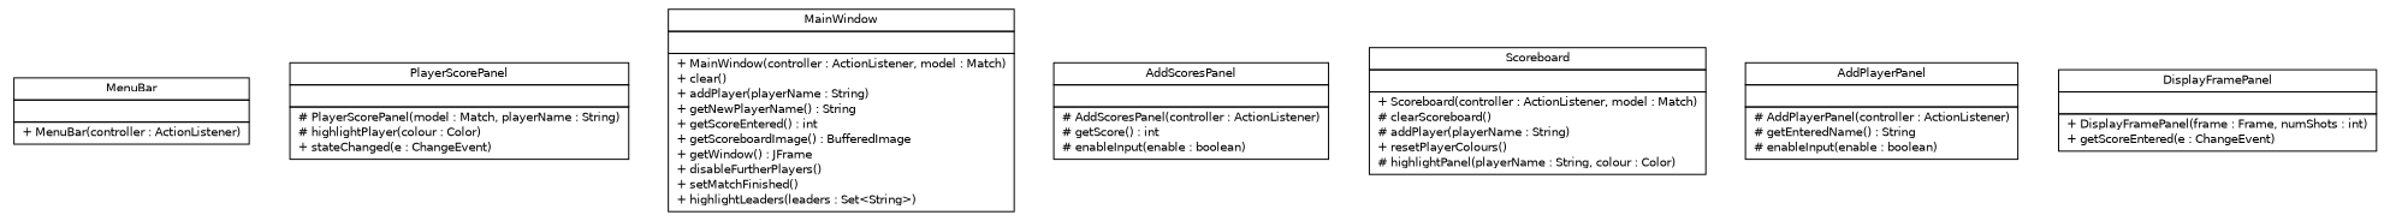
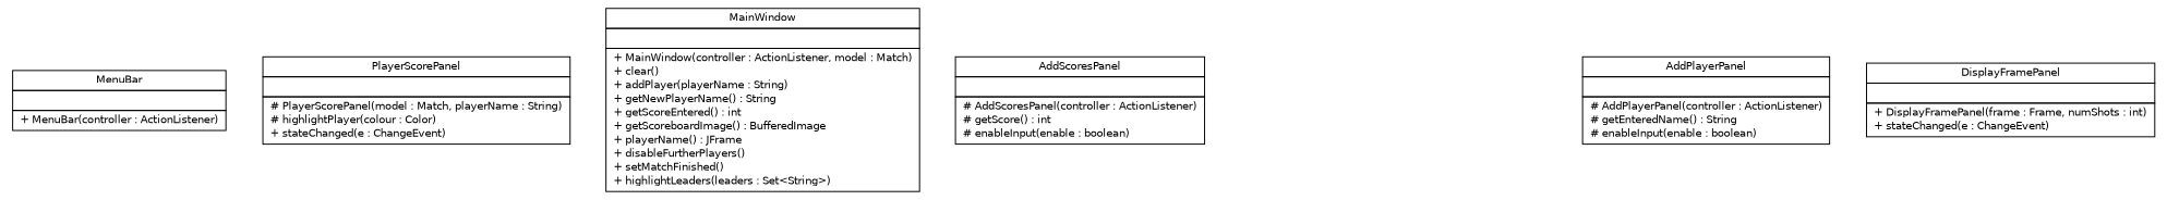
  digraph {
    nodesep=0.25
    ranksep=0.5
    node [fontcolor=black fontname=Helvetica fontsize=10.0 shape=plaintext]
    n1 [label=<<table title="thmuggleton.view.impl.MenuBar" border="0" cellborder="1" cellspacing="0" cellpadding="2" port="p" href="./MenuBar.html"> 		<tr><td><table border="0" cellspacing="0" cellpadding="1"> <tr><td align="center" balign="center"> MenuBar </td></tr> 		</table></td></tr> 		<tr><td><table border="0" cellspacing="0" cellpadding="1"> <tr><td align="left" balign="left">  </td></tr> 		</table></td></tr> 		<tr><td><table border="0" cellspacing="0" cellpadding="1"> <tr><td align="left" balign="left"> + MenuBar(controller : ActionListener) </td></tr> 		</table></td></tr> 		</table>>]
    n2 [label=<<table title="thmuggleton.view.impl.PlayerScorePanel" border="0" cellborder="1" cellspacing="0" cellpadding="2" port="p" href="./PlayerScorePanel.html"> 		<tr><td><table border="0" cellspacing="0" cellpadding="1"> <tr><td align="center" balign="center"> PlayerScorePanel </td></tr> 		</table></td></tr> 		<tr><td><table border="0" cellspacing="0" cellpadding="1"> <tr><td align="left" balign="left">  </td></tr> 		</table></td></tr> 		<tr><td><table border="0" cellspacing="0" cellpadding="1"> <tr><td align="left" balign="left"> # PlayerScorePanel(model : Match, playerName : String) </td></tr> <tr><td align="left" balign="left"> # highlightPlayer(colour : Color) </td></tr> <tr><td align="left" balign="left"> + stateChanged(e : ChangeEvent) </td></tr> 		</table></td></tr> 		</table>>]
-   n3 [label=<<table title="thmuggleton.view.impl.MainWindow" border="0" cellborder="1" cellspacing="0" cellpadding="2" port="p" href="./MainWindow.html"> 		<tr><td><table border="0" cellspacing="0" cellpadding="1"> <tr><td align="center" balign="center"> MainWindow </td></tr> 		</table></td></tr> 		<tr><td><table border="0" cellspacing="0" cellpadding="1"> <tr><td align="left" balign="left">  </td></tr> 		</table></td></tr> 		<tr><td><table border="0" cellspacing="0" cellpadding="1"> <tr><td align="left" balign="left"> + MainWindow(controller : ActionListener, model : Match) </td></tr> <tr><td align="left" balign="left"> + clear() </td></tr> <tr><td align="left" balign="left"> + addPlayer(playerName : String) </td></tr> <tr><td align="left" balign="left"> + getNewPlayerName() : String </td></tr> <tr><td align="left" balign="left"> + getScoreEntered() : int </td></tr> <tr><td align="left" balign="left"> + getScoreboardImage() : BufferedImage </td></tr> <tr><td align="left" balign="left"> + getWindow() : JFrame </td></tr> <tr><td align="left" balign="left"> + disableFurtherPlayers() </td></tr> <tr><td align="left" balign="left"> + setMatchFinished() </td></tr> <tr><td align="left" balign="left"> + highlightLeaders(leaders : Set&lt;String&gt;) </td></tr> 		</table></td></tr> 		</table>>]
+   n3 [label=<<table title="thmuggleton.view.impl.MainWindow" border="0" cellborder="1" cellspacing="0" cellpadding="2" port="p" href="./MainWindow.html"> 		<tr><td><table border="0" cellspacing="0" cellpadding="1"> <tr><td align="center" balign="center"> MainWindow </td></tr> 		</table></td></tr> 		<tr><td><table border="0" cellspacing="0" cellpadding="1"> <tr><td align="left" balign="left">  </td></tr> 		</table></td></tr> 		<tr><td><table border="0" cellspacing="0" cellpadding="1"> <tr><td align="left" balign="left"> + MainWindow(controller : ActionListener, model : Match) </td></tr> <tr><td align="left" balign="left"> + clear() </td></tr> <tr><td align="left" balign="left"> + addPlayer(playerName : String) </td></tr> <tr><td align="left" balign="left"> + getNewPlayerName() : String </td></tr> <tr><td align="left" balign="left"> + getScoreEntered() : int </td></tr> <tr><td align="left" balign="left"> + getScoreboardImage() : BufferedImage </td></tr> <tr><td align="left" balign="left"> + playerName() : JFrame </td></tr> <tr><td align="left" balign="left"> + disableFurtherPlayers() </td></tr> <tr><td align="left" balign="left"> + setMatchFinished() </td></tr> <tr><td align="left" balign="left"> + highlightLeaders(leaders : Set&lt;String&gt;) </td></tr> 		</table></td></tr> 		</table>>]
    n4 [label=<<table title="thmuggleton.view.impl.AddScoresPanel" border="0" cellborder="1" cellspacing="0" cellpadding="2" port="p" href="./AddScoresPanel.html"> 		<tr><td><table border="0" cellspacing="0" cellpadding="1"> <tr><td align="center" balign="center"> AddScoresPanel </td></tr> 		</table></td></tr> 		<tr><td><table border="0" cellspacing="0" cellpadding="1"> <tr><td align="left" balign="left">  </td></tr> 		</table></td></tr> 		<tr><td><table border="0" cellspacing="0" cellpadding="1"> <tr><td align="left" balign="left"> # AddScoresPanel(controller : ActionListener) </td></tr> <tr><td align="left" balign="left"> # getScore() : int </td></tr> <tr><td align="left" balign="left"> # enableInput(enable : boolean) </td></tr> 		</table></td></tr> 		</table>>]
-   n5 [label=<<table title="thmuggleton.view.impl.Scoreboard" border="0" cellborder="1" cellspacing="0" cellpadding="2" port="p" href="./Scoreboard.html"> 		<tr><td><table border="0" cellspacing="0" cellpadding="1"> <tr><td align="center" balign="center"> Scoreboard </td></tr> 		</table></td></tr> 		<tr><td><table border="0" cellspacing="0" cellpadding="1"> <tr><td align="left" balign="left">  </td></tr> 		</table></td></tr> 		<tr><td><table border="0" cellspacing="0" cellpadding="1"> <tr><td align="left" balign="left"> + Scoreboard(controller : ActionListener, model : Match) </td></tr> <tr><td align="left" balign="left"> # clearScoreboard() </td></tr> <tr><td align="left" balign="left"> # addPlayer(playerName : String) </td></tr> <tr><td align="left" balign="left"> + resetPlayerColours() </td></tr> <tr><td align="left" balign="left"> # highlightPanel(playerName : String, colour : Color) </td></tr> 		</table></td></tr> 		</table>>]
    n6 [label=<<table title="thmuggleton.view.impl.AddPlayerPanel" border="0" cellborder="1" cellspacing="0" cellpadding="2" port="p" href="./AddPlayerPanel.html"> 		<tr><td><table border="0" cellspacing="0" cellpadding="1"> <tr><td align="center" balign="center"> AddPlayerPanel </td></tr> 		</table></td></tr> 		<tr><td><table border="0" cellspacing="0" cellpadding="1"> <tr><td align="left" balign="left">  </td></tr> 		</table></td></tr> 		<tr><td><table border="0" cellspacing="0" cellpadding="1"> <tr><td align="left" balign="left"> # AddPlayerPanel(controller : ActionListener) </td></tr> <tr><td align="left" balign="left"> # getEnteredName() : String </td></tr> <tr><td align="left" balign="left"> # enableInput(enable : boolean) </td></tr> 		</table></td></tr> 		</table>>]
-   n7 [label=<<table title="thmuggleton.view.impl.DisplayFramePanel" border="0" cellborder="1" cellspacing="0" cellpadding="2" port="p" href="./DisplayFramePanel.html"> 		<tr><td><table border="0" cellspacing="0" cellpadding="1"> <tr><td align="center" balign="center"> DisplayFramePanel </td></tr> 		</table></td></tr> 		<tr><td><table border="0" cellspacing="0" cellpadding="1"> <tr><td align="left" balign="left">  </td></tr> 		</table></td></tr> 		<tr><td><table border="0" cellspacing="0" cellpadding="1"> <tr><td align="left" balign="left"> + DisplayFramePanel(frame : Frame, numShots : int) </td></tr> <tr><td align="left" balign="left"> + getScoreEntered(e : ChangeEvent) </td></tr> 		</table></td></tr> 		</table>>]
+   n7 [label=<<table title="thmuggleton.view.impl.DisplayFramePanel" border="0" cellborder="1" cellspacing="0" cellpadding="2" port="p" href="./DisplayFramePanel.html"> 		<tr><td><table border="0" cellspacing="0" cellpadding="1"> <tr><td align="center" balign="center"> DisplayFramePanel </td></tr> 		</table></td></tr> 		<tr><td><table border="0" cellspacing="0" cellpadding="1"> <tr><td align="left" balign="left">  </td></tr> 		</table></td></tr> 		<tr><td><table border="0" cellspacing="0" cellpadding="1"> <tr><td align="left" balign="left"> + DisplayFramePanel(frame : Frame, numShots : int) </td></tr> <tr><td align="left" balign="left"> + stateChanged(e : ChangeEvent) </td></tr> 		</table></td></tr> 		</table>>]
  }
